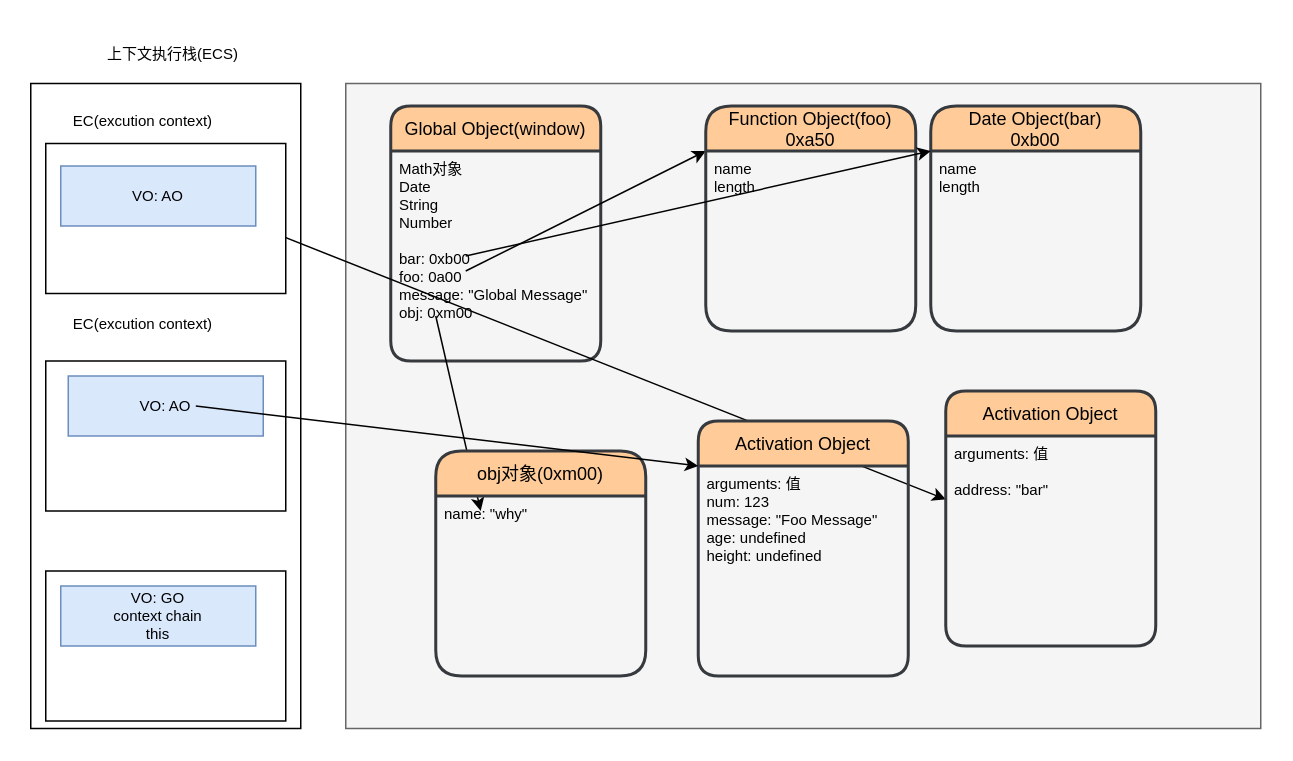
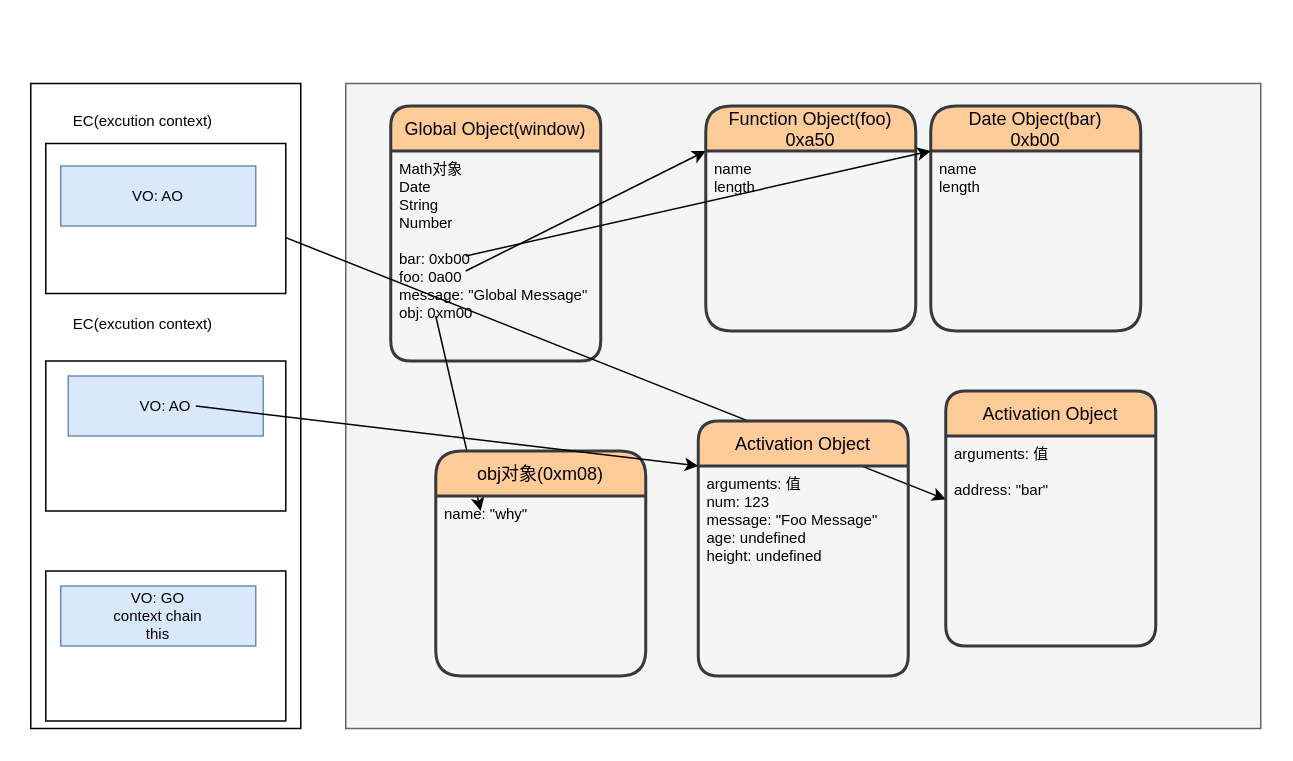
  <mxCell id="0" />
  <mxCell id="1" parent="0" />
  <mxCell id="2" value="" style="rounded=0;whiteSpace=wrap;html=1;" parent="1" vertex="1"><mxGeometry x="20" y="55" width="180" height="430" as="geometry" /></mxCell>
  <mxCell id="3" value="" style="rounded=0;whiteSpace=wrap;html=1;fillColor=#f5f5f5;strokeColor=#666666;fontColor=#333333;" parent="1" vertex="1"><mxGeometry x="230" y="55" width="610" height="430" as="geometry" /></mxCell>
  <mxCell id="4" value="Global Object(window)" style="swimlane;childLayout=stackLayout;horizontal=1;startSize=30;horizontalStack=0;rounded=1;fontSize=12;fontStyle=0;strokeWidth=2;resizeParent=0;resizeLast=1;shadow=0;dashed=0;align=center;fillColor=#ffcc99;strokeColor=#36393d;" parent="1" vertex="1"><mxGeometry x="260" y="70" width="140" height="170" as="geometry" /></mxCell>
  <mxCell id="5" value="" style="endArrow=classic;html=1;fontSize=10;entryX=0;entryY=0;entryDx=0;entryDy=0;exitX=0.357;exitY=0.5;exitDx=0;exitDy=0;exitPerimeter=0;" edge="1" parent="4" target="12"><mxGeometry width="50" height="50" relative="1" as="geometry"><mxPoint x="49.98" y="110" as="sourcePoint" /><mxPoint x="360" y="40" as="targetPoint" /></mxGeometry></mxCell>
  <mxCell id="6" value="" style="endArrow=classic;html=1;fontSize=10;entryX=0.214;entryY=0.083;entryDx=0;entryDy=0;exitX=0.357;exitY=0.5;exitDx=0;exitDy=0;exitPerimeter=0;entryPerimeter=0;" edge="1" parent="4" target="18"><mxGeometry width="50" height="50" relative="1" as="geometry"><mxPoint x="30" y="140" as="sourcePoint" /><mxPoint x="190.02" y="60" as="targetPoint" /></mxGeometry></mxCell>
  <mxCell id="7" value="" style="endArrow=classic;html=1;fontSize=10;exitX=0.357;exitY=0.5;exitDx=0;exitDy=0;exitPerimeter=0;" edge="1" parent="4" target="28"><mxGeometry width="50" height="50" relative="1" as="geometry"><mxPoint x="-140.0" y="60" as="sourcePoint" /><mxPoint x="170.02" y="-10" as="targetPoint" /></mxGeometry></mxCell>
  <mxCell id="8" value="Math对象&#10;Date&#10;String&#10;Number&#10;&#10;bar: 0xb00&#10;foo: 0a00&#10;message: &quot;Global Message&quot;&#10;obj: 0xm00" style="align=left;strokeColor=none;fillColor=none;spacingLeft=4;fontSize=10;verticalAlign=top;resizable=0;rotatable=0;part=1;" parent="4" vertex="1"><mxGeometry y="30" width="140" height="140" as="geometry" /></mxCell>
- <mxCell id="9" value="上下文执行栈(ECS)" style="text;html=1;strokeColor=none;fillColor=none;align=center;verticalAlign=middle;whiteSpace=wrap;rounded=0;fontSize=10;" parent="1" vertex="1"><mxGeometry x="70" y="20" width="90" height="30" as="geometry" /></mxCell>
  <mxCell id="10" value="" style="rounded=0;whiteSpace=wrap;html=1;fontSize=10;" parent="1" vertex="1"><mxGeometry x="30" y="380" width="160" height="100" as="geometry" /></mxCell>
  <mxCell id="11" value="Function Object(foo)&#10;0xa50" style="swimlane;childLayout=stackLayout;horizontal=1;startSize=30;horizontalStack=0;rounded=1;fontSize=12;fontStyle=0;strokeWidth=2;resizeParent=0;resizeLast=1;shadow=0;dashed=0;align=center;fillColor=#ffcc99;strokeColor=#36393d;arcSize=19;" parent="1" vertex="1"><mxGeometry x="470" y="70" width="140" height="150" as="geometry" /></mxCell>
  <mxCell id="12" value="name&#10;length" style="align=left;strokeColor=none;fillColor=none;spacingLeft=4;fontSize=10;verticalAlign=top;resizable=0;rotatable=0;part=1;" parent="11" vertex="1"><mxGeometry y="30" width="140" height="120" as="geometry" /></mxCell>
  <mxCell id="13" value="VO: GO&lt;br&gt;context chain&lt;br&gt;this" style="rounded=0;whiteSpace=wrap;html=1;fontSize=10;fillColor=#dae8fc;strokeColor=#6c8ebf;" parent="1" vertex="1"><mxGeometry x="40" y="390" width="130" height="40" as="geometry" /></mxCell>
  <mxCell id="14" value="Date Object(bar)&#10;0xb00" style="swimlane;childLayout=stackLayout;horizontal=1;startSize=30;horizontalStack=0;rounded=1;fontSize=12;fontStyle=0;strokeWidth=2;resizeParent=0;resizeLast=1;shadow=0;dashed=0;align=center;fillColor=#ffcc99;strokeColor=#36393d;arcSize=19;" vertex="1" parent="1"><mxGeometry x="620" y="70" width="140" height="150" as="geometry" /></mxCell>
  <mxCell id="15" value="name&#10;length" style="align=left;strokeColor=none;fillColor=none;spacingLeft=4;fontSize=10;verticalAlign=top;resizable=0;rotatable=0;part=1;" vertex="1" parent="14"><mxGeometry y="30" width="140" height="120" as="geometry" /></mxCell>
  <mxCell id="16" value="" style="endArrow=classic;html=1;fontSize=10;entryX=0;entryY=0;entryDx=0;entryDy=0;exitX=0.357;exitY=0.5;exitDx=0;exitDy=0;exitPerimeter=0;" parent="1" target="15" edge="1" source="8"><mxGeometry width="50" height="50" relative="1" as="geometry"><mxPoint x="310" y="220" as="sourcePoint" /><mxPoint x="360" y="180" as="targetPoint" /></mxGeometry></mxCell>
- <mxCell id="17" value="obj对象(0xm00)" style="swimlane;childLayout=stackLayout;horizontal=1;startSize=30;horizontalStack=0;rounded=1;fontSize=12;fontStyle=0;strokeWidth=2;resizeParent=0;resizeLast=1;shadow=0;dashed=0;align=center;fillColor=#ffcc99;strokeColor=#36393d;arcSize=19;" vertex="1" parent="1"><mxGeometry x="290" y="300" width="140" height="150" as="geometry" /></mxCell>
+ <mxCell id="17" value="obj对象(0xm08)" style="swimlane;childLayout=stackLayout;horizontal=1;startSize=30;horizontalStack=0;rounded=1;fontSize=12;fontStyle=0;strokeWidth=2;resizeParent=0;resizeLast=1;shadow=0;dashed=0;align=center;fillColor=#ffcc99;strokeColor=#36393d;arcSize=19;" vertex="1" parent="1"><mxGeometry x="290" y="300" width="140" height="150" as="geometry" /></mxCell>
  <mxCell id="18" value="name: &quot;why&quot;" style="align=left;strokeColor=none;fillColor=none;spacingLeft=4;fontSize=10;verticalAlign=top;resizable=0;rotatable=0;part=1;" vertex="1" parent="17"><mxGeometry y="30" width="140" height="120" as="geometry" /></mxCell>
  <mxCell id="19" value="" style="rounded=0;whiteSpace=wrap;html=1;fontSize=10;" vertex="1" parent="1"><mxGeometry x="30" y="240" width="160" height="100" as="geometry" /></mxCell>
  <mxCell id="20" value="EC(excution context)" style="text;html=1;strokeColor=none;fillColor=none;align=center;verticalAlign=middle;whiteSpace=wrap;rounded=0;fontSize=10;" vertex="1" parent="1"><mxGeometry x="30" y="200" width="130" height="30" as="geometry" /></mxCell>
  <mxCell id="21" value="VO: AO" style="rounded=0;whiteSpace=wrap;html=1;fontSize=10;fillColor=#dae8fc;strokeColor=#6c8ebf;" vertex="1" parent="1"><mxGeometry x="45" y="250" width="130" height="40" as="geometry" /></mxCell>
  <mxCell id="22" value="Activation Object" style="swimlane;childLayout=stackLayout;horizontal=1;startSize=30;horizontalStack=0;rounded=1;fontSize=12;fontStyle=0;strokeWidth=2;resizeParent=0;resizeLast=1;shadow=0;dashed=0;align=center;fillColor=#ffcc99;strokeColor=#36393d;" vertex="1" parent="1"><mxGeometry x="465" y="280" width="140" height="170" as="geometry" /></mxCell>
  <mxCell id="23" value="arguments: 值&#10;num: 123&#10;message: &quot;Foo Message&quot;&#10;age: undefined&#10;height: undefined" style="align=left;strokeColor=none;fillColor=none;spacingLeft=4;fontSize=10;verticalAlign=top;resizable=0;rotatable=0;part=1;" vertex="1" parent="22"><mxGeometry y="30" width="140" height="140" as="geometry" /></mxCell>
  <mxCell id="24" value="" style="rounded=0;whiteSpace=wrap;html=1;fontSize=10;" vertex="1" parent="1"><mxGeometry x="30" y="95" width="160" height="100" as="geometry" /></mxCell>
  <mxCell id="25" value="EC(excution context)" style="text;html=1;strokeColor=none;fillColor=none;align=center;verticalAlign=middle;whiteSpace=wrap;rounded=0;fontSize=10;" vertex="1" parent="1"><mxGeometry x="30" y="65" width="130" height="30" as="geometry" /></mxCell>
  <mxCell id="26" value="VO: AO" style="rounded=0;whiteSpace=wrap;html=1;fontSize=10;fillColor=#dae8fc;strokeColor=#6c8ebf;" vertex="1" parent="1"><mxGeometry x="40" y="110" width="130" height="40" as="geometry" /></mxCell>
  <mxCell id="27" value="Activation Object" style="swimlane;childLayout=stackLayout;horizontal=1;startSize=30;horizontalStack=0;rounded=1;fontSize=12;fontStyle=0;strokeWidth=2;resizeParent=0;resizeLast=1;shadow=0;dashed=0;align=center;fillColor=#ffcc99;strokeColor=#36393d;" vertex="1" parent="1"><mxGeometry x="630" y="260" width="140" height="170" as="geometry" /></mxCell>
  <mxCell id="28" value="arguments: 值&#10;&#10;address: &quot;bar&quot;" style="align=left;strokeColor=none;fillColor=none;spacingLeft=4;fontSize=10;verticalAlign=top;resizable=0;rotatable=0;part=1;" vertex="1" parent="27"><mxGeometry y="30" width="140" height="140" as="geometry" /></mxCell>
  <mxCell id="29" value="" style="endArrow=classic;html=1;fontSize=10;entryX=0;entryY=0;entryDx=0;entryDy=0;exitX=0.357;exitY=0.5;exitDx=0;exitDy=0;exitPerimeter=0;" edge="1" parent="1" target="23"><mxGeometry width="50" height="50" relative="1" as="geometry"><mxPoint x="130.04" y="270" as="sourcePoint" /><mxPoint x="160" y="399.96" as="targetPoint" /></mxGeometry></mxCell>
